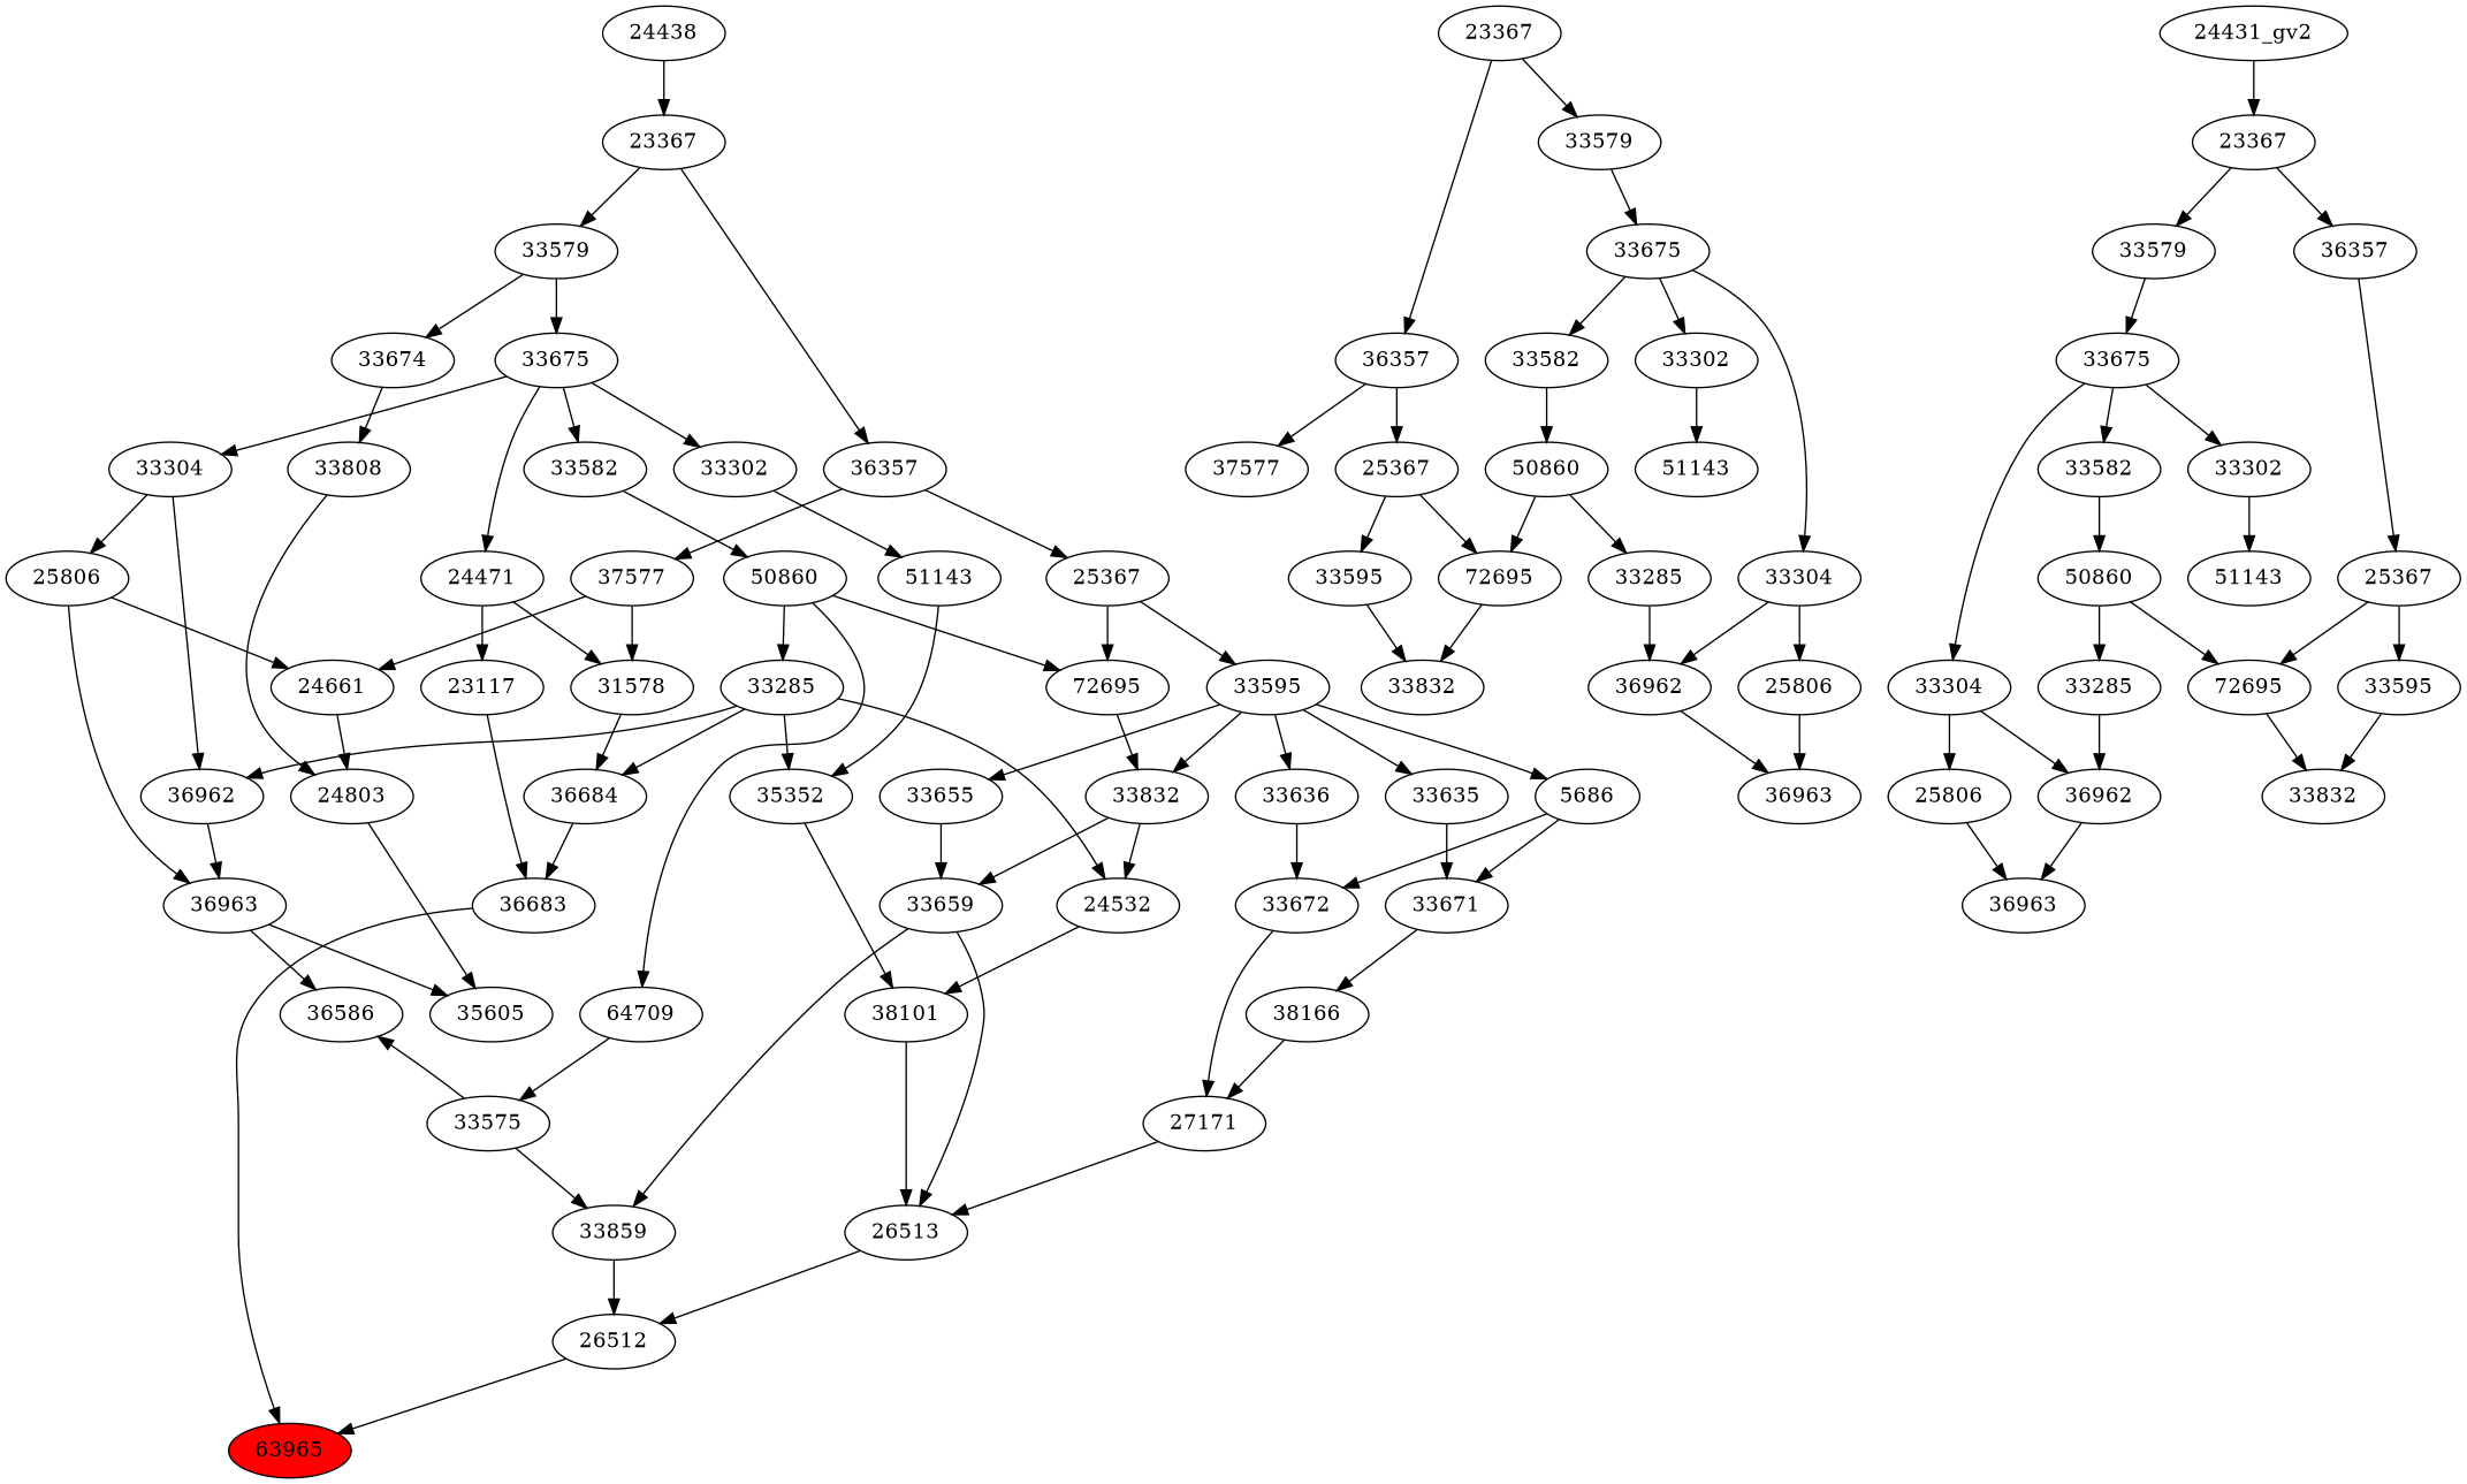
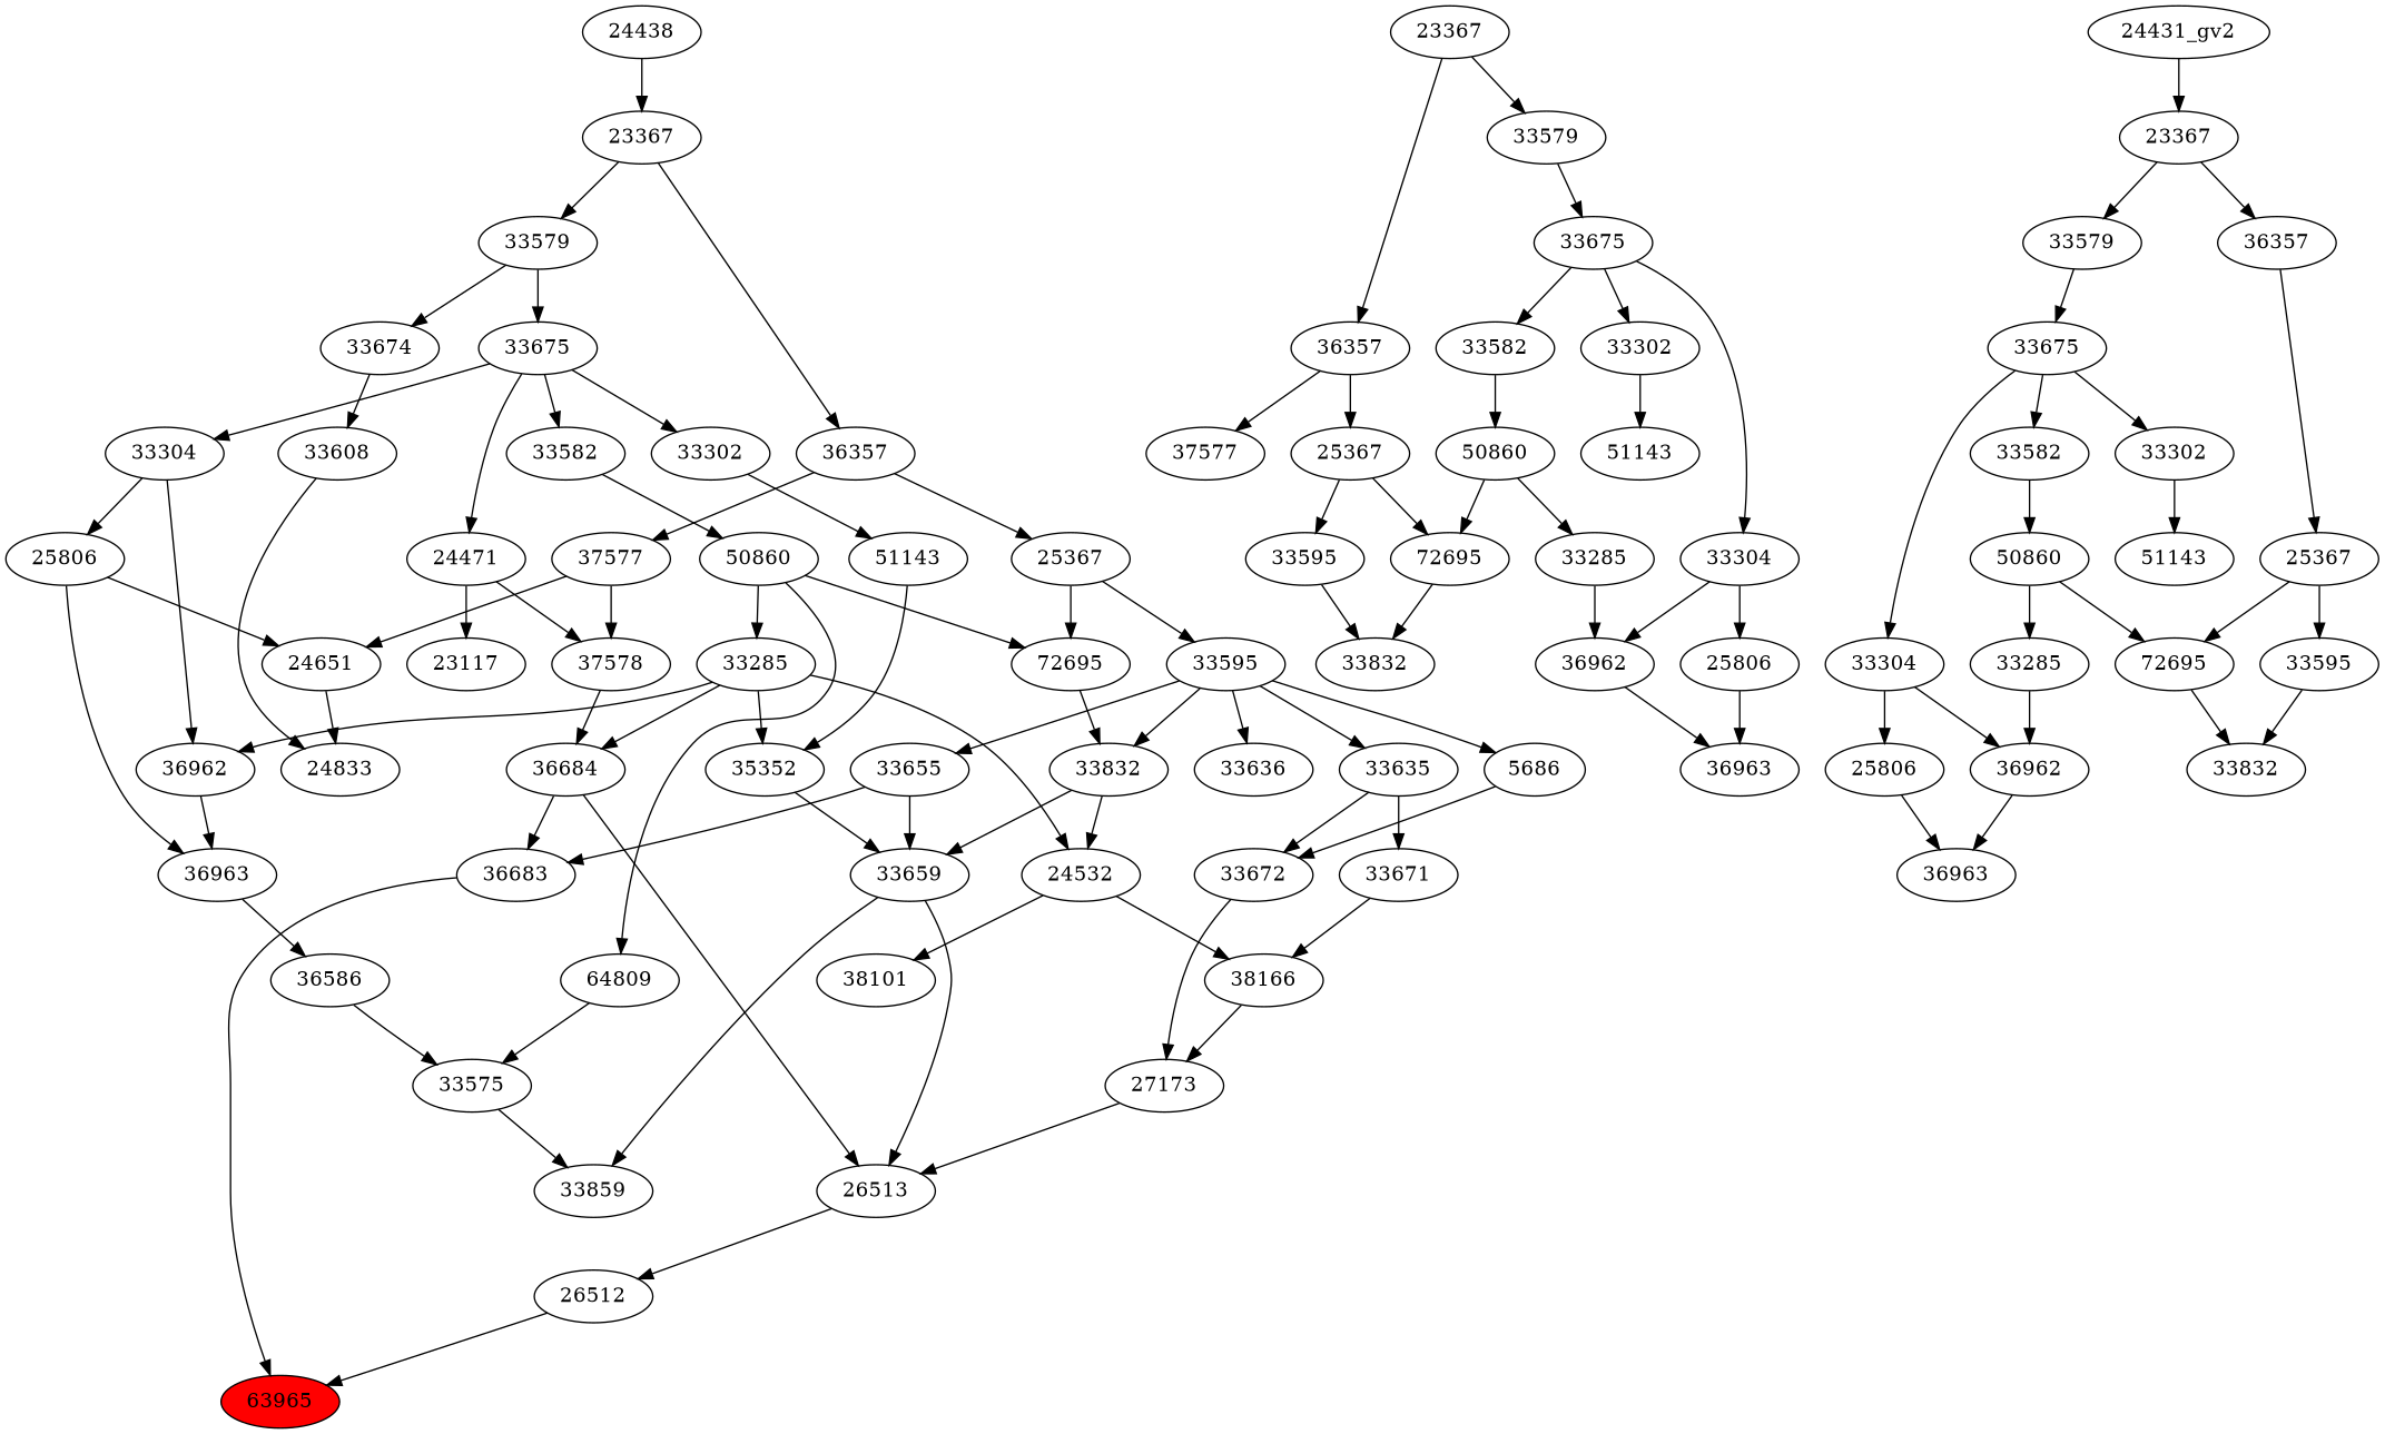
  strict digraph {
    n1 [fillcolor=red label=63965 style=filled]
    n2 [label=36683]
    n3 [label=26512]
    n4 [label=36684]
    n5 [label=23117]
    n6 [label=26513]
    n7 [label=33859]
    n8 [label=33285]
    n9 [label=24532]
    n10 [label=35352]
    n11 [label=36962]
    n12 [label=38101]
    n13 [label=38166]
    n14 [label=36963]
-   n15 [label=31578]
+   n15 [label=37578]
    n16 [label=24471]
-   n17 [label=27171]
+   n17 [label=27173]
    n18 [label=33659]
    n19 [label=33575]
    n20 [label=50860]
-   n21 [label=64709]
+   n21 [label=64809]
    n22 [label=72695]
    n23 [label=33832]
    n24 [label=37577]
-   n25 [label=24661]
-   n26 [label=24803]
+   n25 [label=24651]
+   n26 [label=24833]
    n27 [label=33675]
    n28 [label=33582]
    n29 [label=33302]
    n30 [label=33304]
    n31 [label=51143]
    n32 [label=25806]
    n33 [label=33672]
    n34 [label=33655]
    n35 [label=36586]
-   n36 [label=35605]
    n37 [label=36357]
    n38 [label=25367]
    n39 [label=33595]
    n40 [label=33579]
    n41 [label=33674]
-   n42 [label=33808]
+   n42 [label=33608]
    n43 [label=33636]
    n44 [label=5686]
    n45 [label=33671]
    n46 [label=33635]
    n47 [label=23367]
    n48 [label=24438]
    n49 [label=33285]
    n50 [label=36962]
    n51 [label=36963]
    n52 [label=50860]
    n53 [label=72695]
    n54 [label=33832]
    n55 [label=33582]
    n56 [label=37577]
    n57 [label=36357]
    n58 [label=25367]
    n59 [label=33595]
    n60 [label=33675]
    n61 [label=33302]
    n62 [label=33304]
    n63 [label=51143]
    n64 [label=25806]
    n65 [label=33579]
    n66 [label=23367]
    n67 [label=36963]
    n68 [label=36962]
    n69 [label=25806]
    n70 [label=51143]
    n71 [label=33302]
    n72 [label=33832]
    n73 [label=72695]
    n74 [label=33595]
    n75 [label=50860]
    n76 [label=33285]
    n77 [label=33582]
    n78 [label=33304]
    n79 [label=33675]
    n80 [label=25367]
    n81 [label=33579]
    n82 [label=36357]
    n83 [label=23367]
    "24431_gv2"
    subgraph sub_1 {
      n1
      n2
      n3
      n4
      n5
      n6
      n7
      n8
      n9
      n10
      n11
      n12
      n13
      n14
      n15
      n16
      n17
      n18
      n19
      n20
      n21
      n22
      n23
      n24
      n25
      n26
      n27
      n28
      n29
      n30
      n31
      n32
      n33
      n34
      n35
-     n36
      n37
      n38
      n39
      n40
      n41
      n42
      n43
      n44
      n45
      n46
      n47
      n48
    }
    subgraph sub_2 {
      n49
      n50
      n51
      n52
      n53
      n54
      n55
      n56
      n57
      n58
      n59
      n60
      n61
      n62
      n63
      n64
      n65
      n66
    }
    subgraph sub_3 {
      n67
      n68
      n69
      n70
      n71
      n72
      n73
      n74
      n75
      n76
      n77
      n78
      n79
      n80
      n81
      n82
      n83
      "24431_gv2"
    }
    n2 -> n1
    n3 -> n1
    n4 -> n2
-   n5 -> n2
+   n34 -> n2
    n6 -> n3
-   n7 -> n3
    n8 -> n4
    n8 -> n9
    n8 -> n10
    n8 -> n11
    n9 -> n12
-   n10 -> n12
+   n9 -> n13
+   n10 -> n18
    n11 -> n14
-   n12 -> n6
+   n4 -> n6
    n13 -> n17
    n14 -> n35
-   n14 -> n36
    n15 -> n4
    n16 -> n5
    n16 -> n15
    n17 -> n6
    n18 -> n6
    n18 -> n7
    n19 -> n7
    n20 -> n8
    n20 -> n21
    n20 -> n22
    n21 -> n19
    n22 -> n23
    n23 -> n9
    n23 -> n18
    n24 -> n15
    n24 -> n25
    n25 -> n26
-   n26 -> n36
    n27 -> n16
    n27 -> n28
    n27 -> n29
    n27 -> n30
    n28 -> n20
    n29 -> n31
    n30 -> n11
    n30 -> n32
    n31 -> n10
    n32 -> n14
    n32 -> n25
    n33 -> n17
    n34 -> n18
-   n19 -> n35
+   n35 -> n19
    n37 -> n24
    n37 -> n38
    n38 -> n22
    n38 -> n39
    n39 -> n23
    n39 -> n34
    n39 -> n43
    n39 -> n44
    n39 -> n46
    n40 -> n27
    n40 -> n41
    n41 -> n42
    n42 -> n26
-   n43 -> n33
+   n46 -> n33
    n44 -> n33
-   n44 -> n45
    n45 -> n13
    n46 -> n45
    n47 -> n37
    n47 -> n40
    n48 -> n47
    n49 -> n50
    n50 -> n51
    n52 -> n49
    n52 -> n53
    n53 -> n54
    n55 -> n52
    n57 -> n56
    n57 -> n58
    n58 -> n53
    n58 -> n59
    n59 -> n54
    n60 -> n55
    n60 -> n61
    n60 -> n62
    n61 -> n63
    n62 -> n50
    n62 -> n64
    n64 -> n51
    n65 -> n60
    n66 -> n57
    n66 -> n65
    n68 -> n67
    n69 -> n67
    n71 -> n70
    n73 -> n72
    n74 -> n72
    n75 -> n73
    n75 -> n76
    n76 -> n68
    n77 -> n75
    n78 -> n68
    n78 -> n69
    n79 -> n71
    n79 -> n77
    n79 -> n78
    n80 -> n73
    n80 -> n74
    n81 -> n79
    n82 -> n80
    n83 -> n81
    n83 -> n82
    "24431_gv2" -> n83
  }
